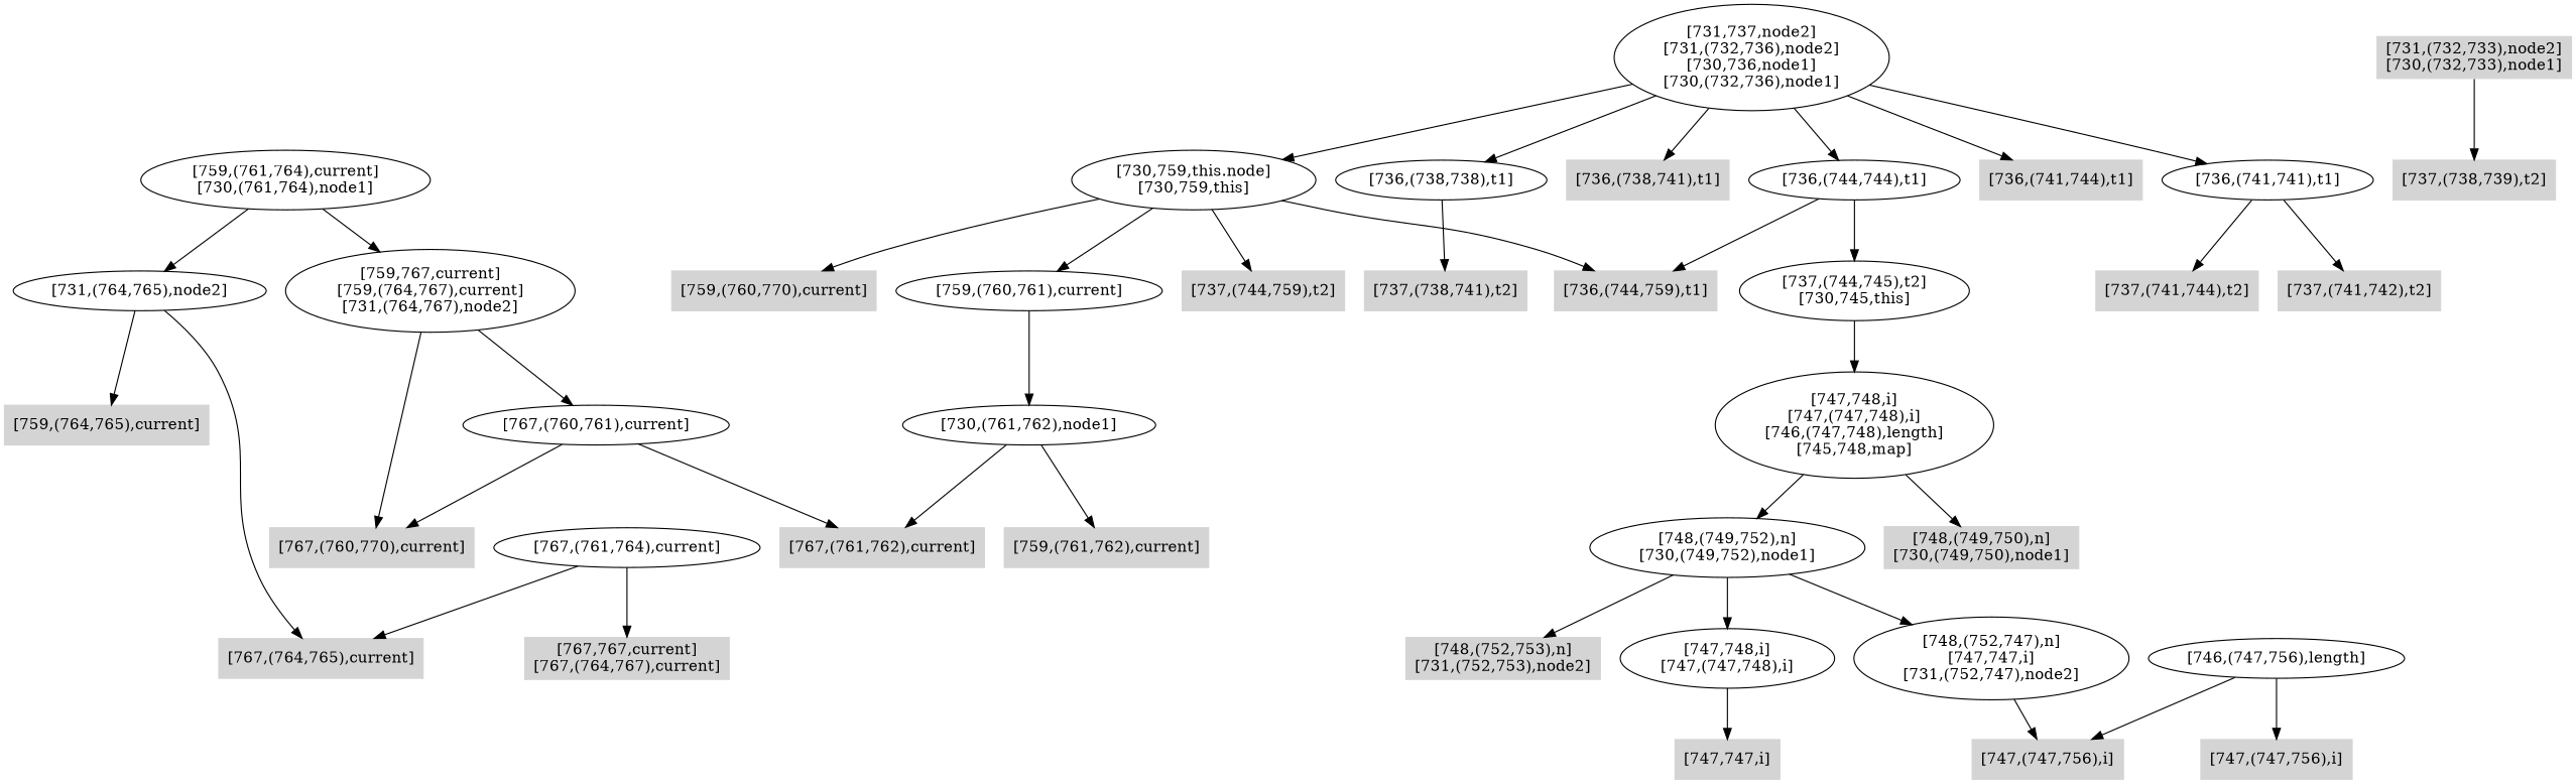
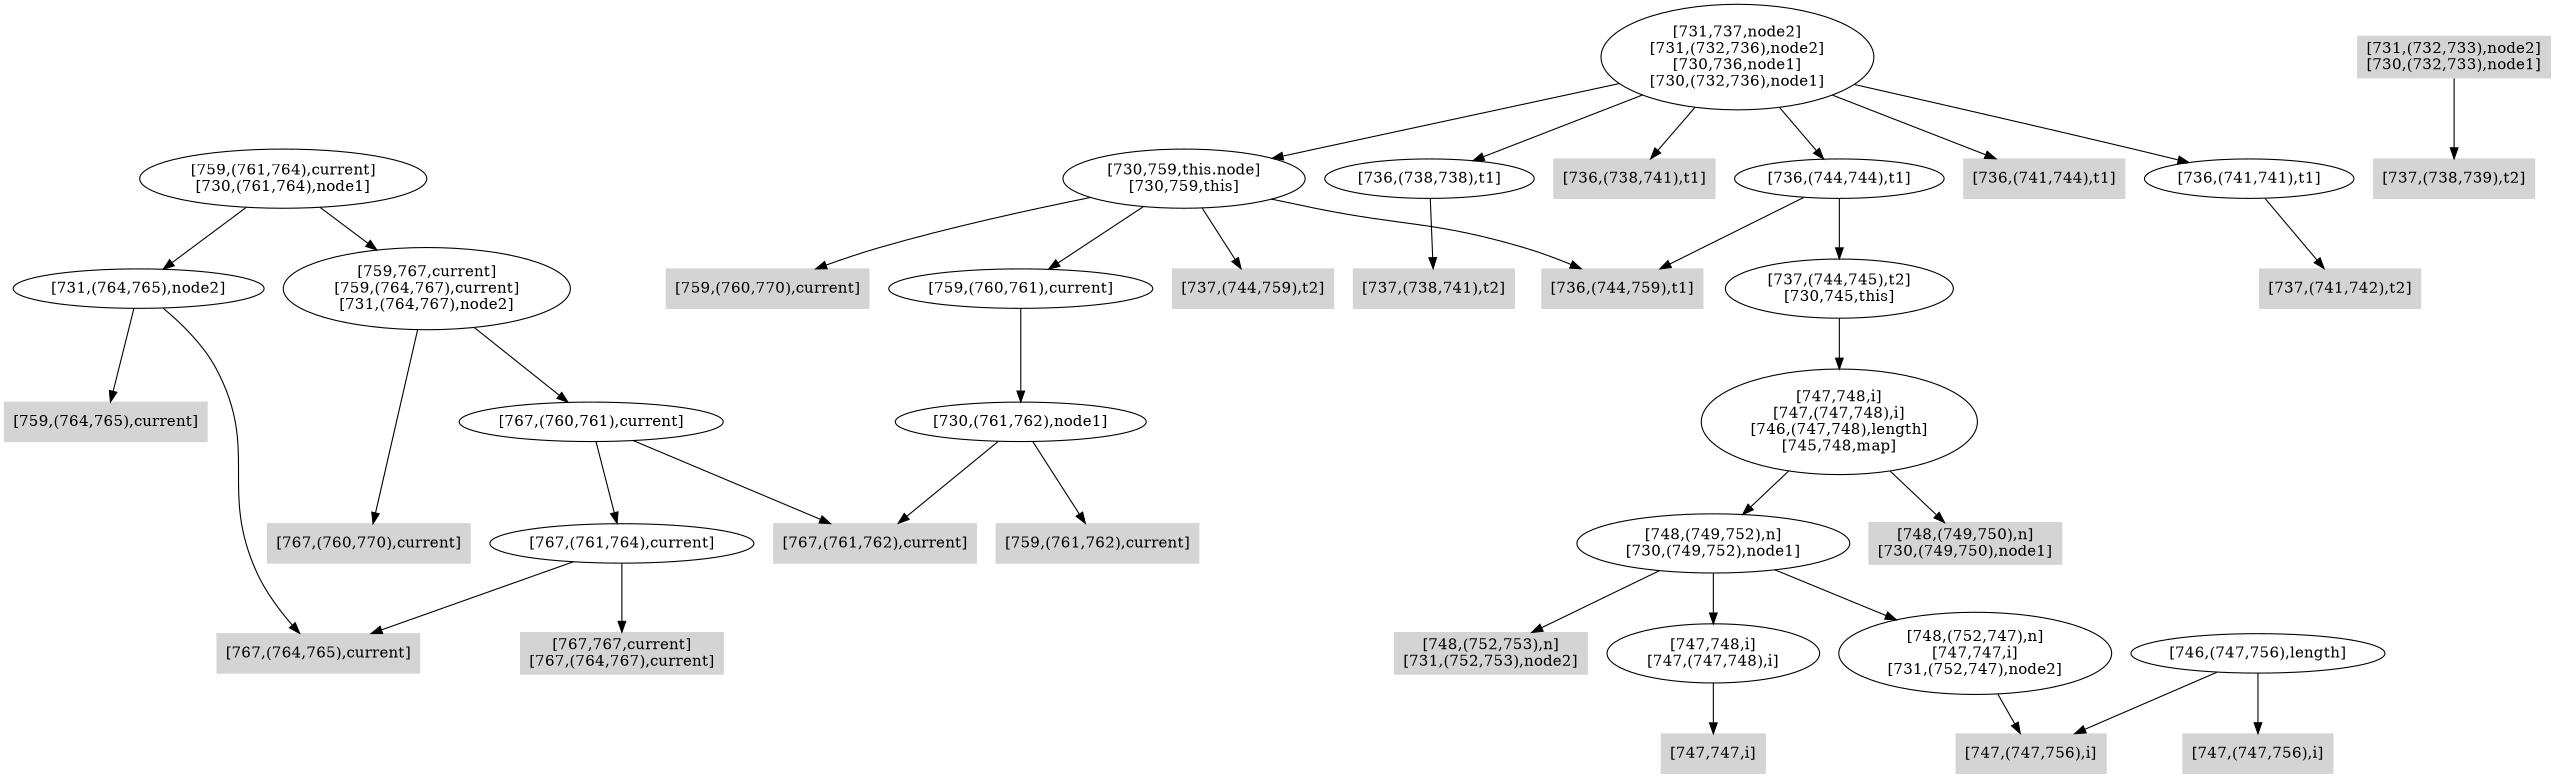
  digraph {
    node [color=".0 .0 .83" shape=box style=filled]
    n1 [label="[759,(761,762),current]"]
    n2 [label="[767,(761,762),current]"]
    n3 [label="[730,(761,762),node1]" color="" shape="" style=""]
    n4 [label="[759,(764,765),current]"]
    n5 [label="[767,(764,765),current]"]
    n6 [label="[731,(764,765),node2]" color="" shape="" style=""]
    n7 [label="[767,767,current]\n[767,(764,767),current]"]
    n8 [label="[767,(761,764),current]" color="" shape="" style=""]
    n9 [label="[767,(760,761),current]" color="" shape="" style=""]
    n10 [label="[767,(760,770),current]"]
    n11 [label="[759,767,current]\n[759,(764,767),current]\n[731,(764,767),node2]" color="" shape="" style=""]
    n12 [label="[759,(761,764),current]\n[730,(761,764),node1]" color="" shape="" style=""]
    n13 [label="[736,(744,759),t1]"]
    n14 [label="[737,(744,759),t2]"]
    n15 [label="[759,(760,761),current]" color="" shape="" style=""]
    n16 [label="[759,(760,770),current]"]
    n17 [label="[730,759,this.node]\n[730,759,this]" color="" shape="" style=""]
    n18 [label="[748,(749,750),n]\n[730,(749,750),node1]"]
    n19 [label="[748,(752,753),n]\n[731,(752,753),node2]"]
    n20 [label="[747,747,i]"]
    n21 [label="[747,748,i]\n[747,(747,748),i]" color="" shape="" style=""]
    n22 [label="[747,(747,756),i]"]
    n23 [label="[748,(752,747),n]\n[747,747,i]\n[731,(752,747),node2]" color="" shape="" style=""]
    n24 [label="[748,(749,752),n]\n[730,(749,752),node1]" color="" shape="" style=""]
    n25 [label="[747,748,i]\n[747,(747,748),i]\n[746,(747,748),length]\n[745,748,map]" color="" shape="" style=""]
    n26 [label="[747,(747,756),i]"]
    n27 [label="[746,(747,756),length]" color="" shape="" style=""]
    n28 [label="[737,(744,745),t2]\n[730,745,this]" color="" shape="" style=""]
    n29 [label="[731,(732,733),node2]\n[730,(732,733),node1]"]
    n30 [label="[737,(738,739),t2]"]
    n31 [label="[737,(738,741),t2]"]
    n32 [label="[736,(738,738),t1]" color="" shape="" style=""]
    n33 [label="[736,(738,741),t1]"]
    n34 [label="[737,(741,742),t2]"]
-   n35 [label="[737,(741,744),t2]"]
    n36 [label="[736,(741,741),t1]" color="" shape="" style=""]
    n37 [label="[736,(741,744),t1]"]
    n38 [label="[736,(744,744),t1]" color="" shape="" style=""]
    n39 [label="[731,737,node2]\n[731,(732,736),node2]\n[730,736,node1]\n[730,(732,736),node1]" color="" shape="" style=""]
    n3 -> n1
    n3 -> n2
    n6 -> n4
    n6 -> n5
    n8 -> n5
    n8 -> n7
    n9 -> n2
-   n9 -> n10
+   n9 -> n8
    n11 -> n9
    n11 -> n10
    n12 -> n6
    n12 -> n11
    n15 -> n3
    n17 -> n13
    n17 -> n14
    n17 -> n15
    n17 -> n16
    n21 -> n20
    n23 -> n22
    n24 -> n19
    n24 -> n21
    n24 -> n23
    n25 -> n18
    n25 -> n24
    n27 -> n22
    n27 -> n26
    n28 -> n25
    n29 -> n30
    n32 -> n31
    n36 -> n34
-   n36 -> n35
    n38 -> n13
    n38 -> n28
    n39 -> n17
    n39 -> n32
    n39 -> n33
    n39 -> n36
    n39 -> n37
    n39 -> n38
  }
